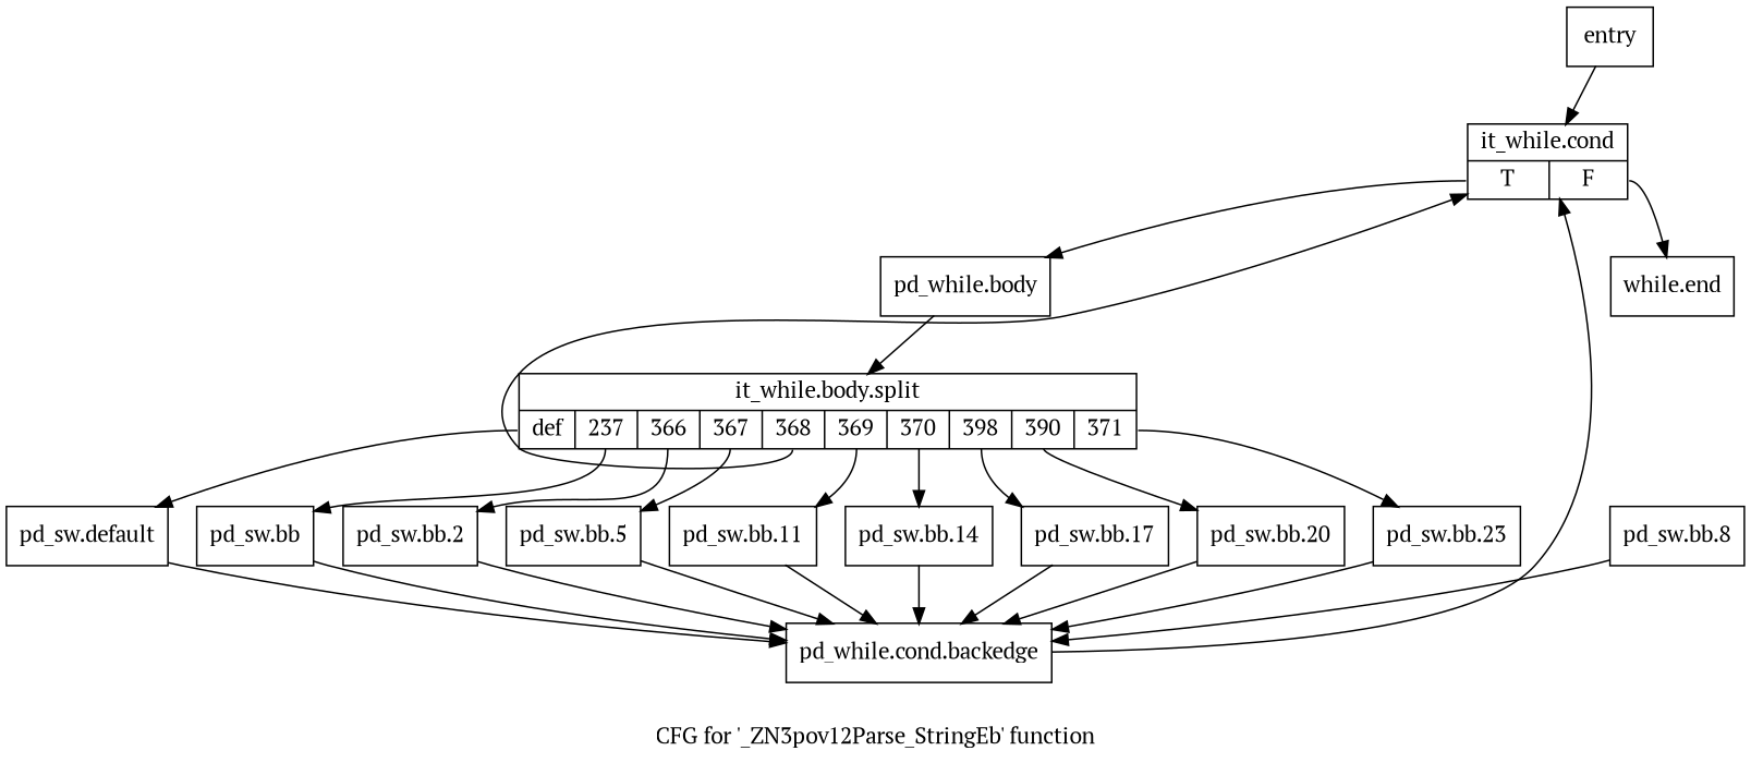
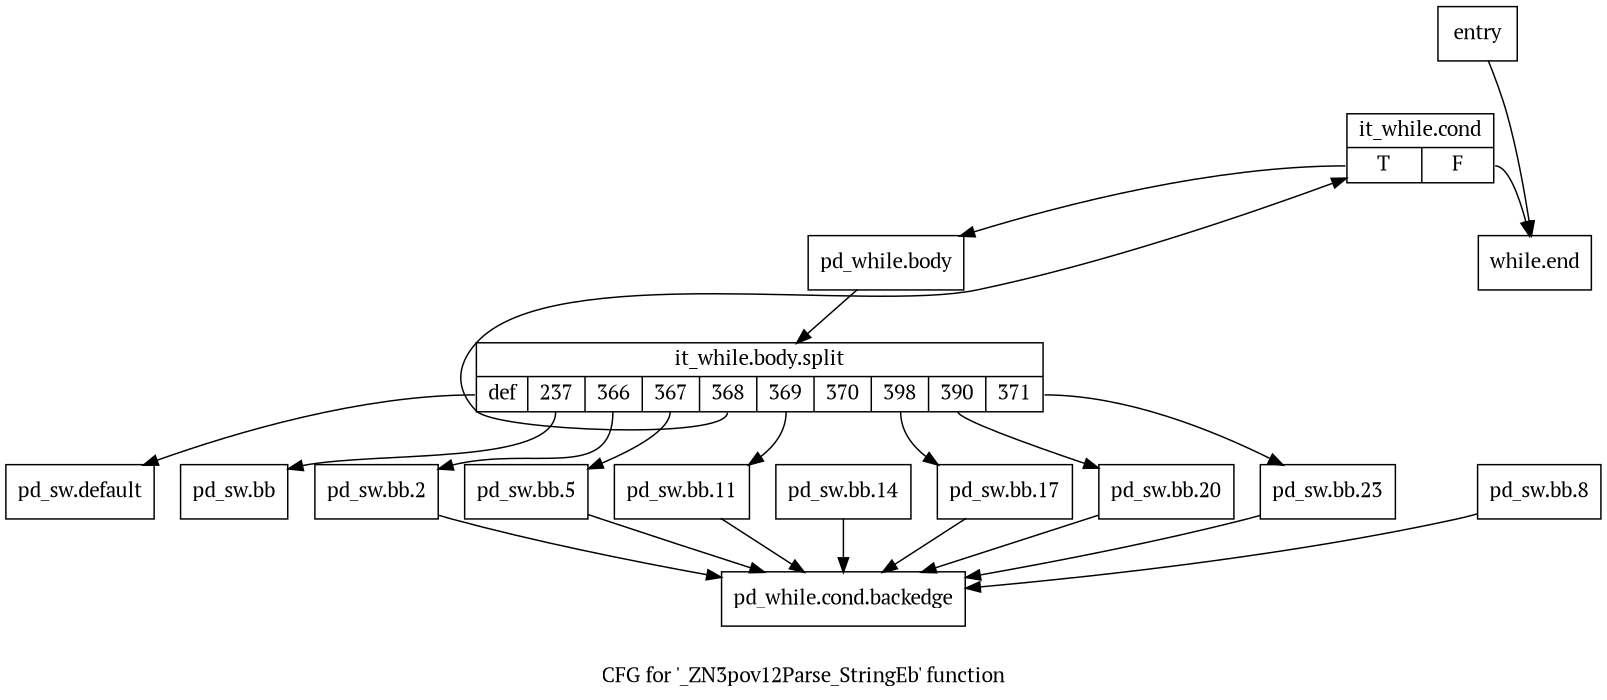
  digraph {
    fontname="PT Serif"
    label="CFG for '_ZN3pov12Parse_StringEb' function"
    node [fontname="PT Serif" shape=record]
    edge [fontname="PT Serif"]
    n1 [label="{entry}"]
    n2 [label="{it_while.cond|{<s0>T|<s1>F}}"]
    n3 [label="{pd_while.body}"]
    n4 [label="{while.end}"]
    n5 [label="{it_while.body.split|{<s0>def|<s1>237|<s2>366|<s3>367|<s4>368|<s5>369|<s6>370|<s7>398|<s8>390|<s9>371}}"]
    n6 [label="{pd_sw.default}"]
    n7 [label="{pd_sw.bb}"]
    n8 [label="{pd_sw.bb.2}"]
    n9 [label="{pd_sw.bb.5}"]
    n10 [label="{pd_sw.bb.11}"]
    n11 [label="{pd_sw.bb.14}"]
    n12 [label="{pd_sw.bb.17}"]
    n13 [label="{pd_sw.bb.20}"]
    n14 [label="{pd_sw.bb.23}"]
    n15 [label="{pd_while.cond.backedge}"]
    n16 [label="{pd_sw.bb.8}"]
-   n1 -> n2
+   n1 -> n4
    n2 -> n3 [tailport=s0]
    n2 -> n4 [tailport=s1]
    n3 -> n5
    n5 -> n2 [tailport=s4]
    n5 -> n6 [tailport=s0]
    n5 -> n7 [tailport=s1]
    n5 -> n8 [tailport=s2]
    n5 -> n9 [tailport=s3]
    n5 -> n10 [tailport=s5]
-   n5 -> n11 [tailport=s6]
    n5 -> n12 [tailport=s7]
    n5 -> n13 [tailport=s8]
    n5 -> n14 [tailport=s9]
-   n6 -> n15
-   n7 -> n15
    n8 -> n15
    n9 -> n15
    n10 -> n15
    n11 -> n15
    n12 -> n15
    n13 -> n15
    n14 -> n15
-   n15 -> n2
    n16 -> n15
  }
